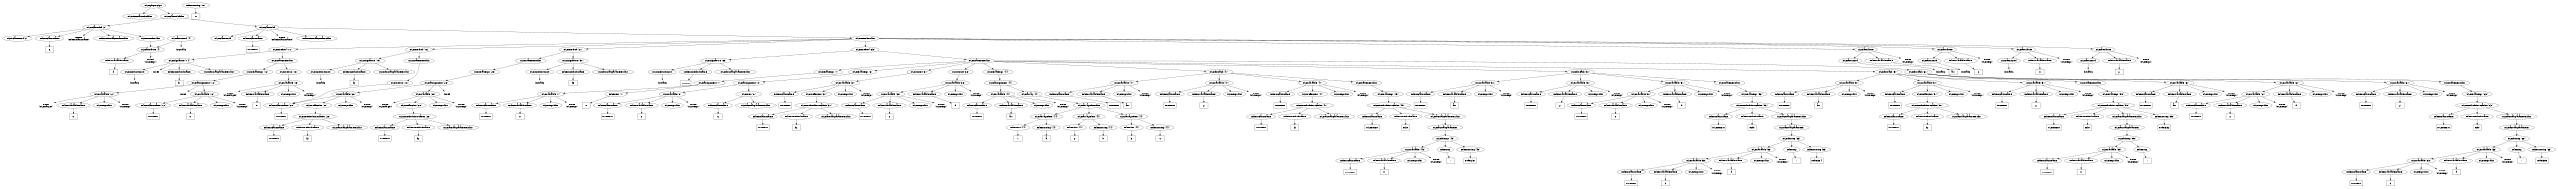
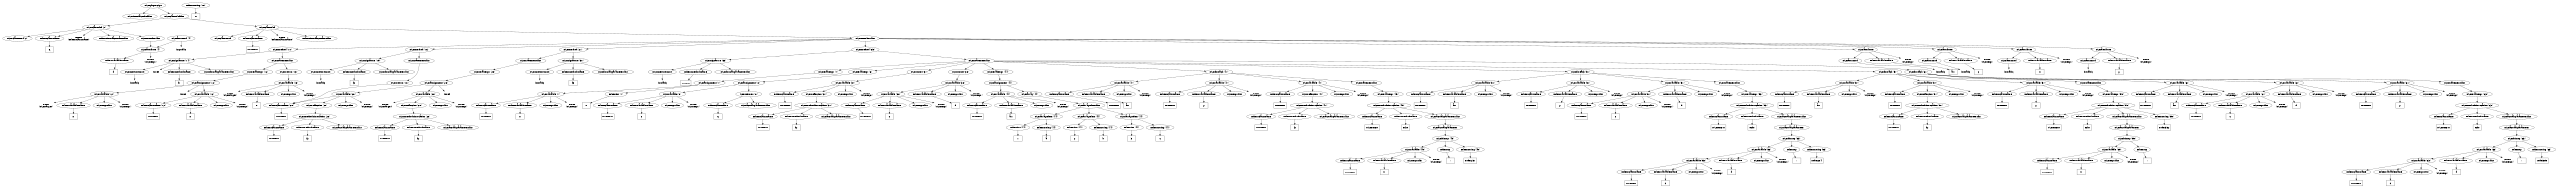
  digraph {
    n1 [label=AST_php_script]
    n2 [label=AST_interface_def_list]
    n3 [label=AST_class_def_list]
    n4 [label="AST_class_def (2)"]
    n5 [label=AST_class_def]
    n6 [label="AST_class_mod (2)"]
    n7 [label=Token_class_name]
    n8 [label="NULL\n(Token_class_name)" shape=plaintext]
    n9 [label=Token_interface_name_list]
    n10 [label=AST_member_list]
    n11 [label=AST_class_mod]
    n12 [label=Token_class_name]
    n13 [label="NULL\n(Token_class_name)" shape=plaintext]
    n14 [label=Token_interface_name_list]
    n15 [label=AST_member_list]
    n16 [label=C shape=box]
    n17 [label="AST_attribute (4)"]
    n18 [label=Token_variable_name]
    n19 [label="NULL\n(AST_expr)" shape=plaintext]
    n20 [label="AST_attr_mod (4)"]
    n21 [label=is_public shape=plaintext]
    n22 [label=d shape=box]
    n23 [label="%MAIN%" shape=box]
    n24 [label="AST_method (10)"]
    n25 [label="AST_method (16)"]
    n26 [label="AST_method (21)"]
    n27 [label="AST_method (65)"]
    n28 [label=AST_attribute]
    n29 [label=AST_attribute]
    n30 [label=AST_attribute]
    n31 [label=AST_attribute]
    n32 [label="AST_signature (14)"]
    n33 [label=AST_statement_list]
    n34 [label="AST_signature (19)"]
    n35 [label=AST_statement_list]
    n36 [label="AST_signature (30)"]
    n37 [label=AST_statement_list]
    n38 [label="AST_signature (65)"]
    n39 [label=AST_statement_list]
    n40 [label=AST_attr_mod]
    n41 [label=Token_variable_name]
    n42 [label="NULL\n(AST_expr)" shape=plaintext]
    n43 [label=AST_attr_mod]
    n44 [label=Token_variable_name]
    n45 [label="NULL\n(AST_expr)" shape=plaintext]
    n46 [label=AST_attr_mod]
    n47 [label=Token_variable_name]
    n48 [label="NULL\n(AST_expr)" shape=plaintext]
    n49 [label=AST_attr_mod]
    n50 [label=Token_variable_name]
    n51 [label="NULL\n(AST_expr)" shape=plaintext]
    n52 [label=AST_method_mod]
    n53 [label=is_ref shape=plaintext]
    n54 [label=Token_method_name]
    n55 [label=AST_formal_parameter_list]
    n56 [label="AST_eval_expr (12)"]
    n57 [label="AST_return (13)"]
    n58 [label=is_static shape=plaintext]
    n59 [label=f1 shape=box]
    n60 [label="AST_assignment (12)"]
    n61 [label="AST_variable (13)"]
    n62 [label="AST_variable (12)"]
    n63 [label=is_ref shape=plaintext]
    n64 [label="AST_variable (12)"]
    n65 [label="NULL\n(AST_target)" shape=plaintext]
    n66 [label=Token_variable_name]
    n67 [label=AST_expr_list]
    n68 [label="NULL\n(AST_expr)" shape=plaintext]
    n69 [label="Token_class_name (12)"]
    n70 [label=Token_variable_name]
    n71 [label=AST_expr_list]
    n72 [label="NULL\n(AST_expr)" shape=plaintext]
    n73 [label=x shape=box]
    n74 [label="%MAIN%" shape=box]
    n75 [label=x shape=box]
    n76 [label="NULL\n(AST_target)" shape=plaintext]
    n77 [label=Token_variable_name]
    n78 [label=AST_expr_list]
    n79 [label="NULL\n(AST_expr)" shape=plaintext]
    n80 [label=x shape=box]
    n81 [label=AST_method_mod]
    n82 [label=Token_method_name]
    n83 [label=AST_formal_parameter_list]
    n84 [label="AST_return (18)"]
    n85 [label=is_static shape=plaintext]
    n86 [label=f2 shape=box]
    n87 [label="Token_class_name (28)"]
    n88 [label="Token_string (18)"]
    n89 [label=x shape=box]
    n90 [label=AST_method_mod]
    n91 [label=Token_method_name]
    n92 [label=AST_formal_parameter_list]
    n93 [label="AST_eval_expr (28)"]
    n94 [label=is_static shape=plaintext]
    n95 [label=f3 shape=box]
    n96 [label="AST_assignment (28)"]
    n97 [label="AST_variable (28)"]
    n98 [label=is_ref shape=plaintext]
    n99 [label="AST_variable (28)"]
    n100 [label="NULL\n(AST_target)" shape=plaintext]
    n101 [label="AST_reflection (28)"]
    n102 [label=AST_expr_list]
    n103 [label="NULL\n(AST_expr)" shape=plaintext]
    n104 [label="AST_reflection (28)"]
    n105 [label=AST_expr_list]
    n106 [label="NULL\n(AST_expr)" shape=plaintext]
    n107 [label="AST_method_invocation (28)"]
    n108 [label=Token_class_name]
    n109 [label=Token_method_name]
    n110 [label=AST_actual_parameter_list]
    n111 [label="%MAIN%" shape=box]
    n112 [label=f2 shape=box]
    n113 [label="%MAIN%" shape=box]
    n114 [label="AST_method_invocation (28)"]
    n115 [label=Token_class_name]
    n116 [label=Token_method_name]
    n117 [label=AST_actual_parameter_list]
    n118 [label="%MAIN%" shape=box]
    n119 [label=f2 shape=box]
    n120 [label=AST_method_mod]
    n121 [label=Token_method_name]
    n122 [label=AST_formal_parameter_list]
    n123 [label="AST_eval_expr (7)"]
    n124 [label="AST_eval_expr (6)"]
    n125 [label="AST_unset (37)"]
    n126 [label="AST_unset (38)"]
    n127 [label="AST_eval_expr (44)"]
    n128 [label="AST_foreach (47)"]
    n129 [label="AST_foreach (51)"]
    n130 [label="AST_foreach (57)"]
    n131 [label="AST_foreach (61)"]
    n132 [label=is_static shape=plaintext]
    n133 [label="%run%" shape=box]
    n134 [label="AST_assignment (7)"]
    n135 [label="AST_assignment (8)"]
    n136 [label="AST_variable (37)"]
    n137 [label="AST_variable (38)"]
    n138 [label="AST_assignment (44)"]
    n139 [label="AST_variable (47)"]
    n140 [label="AST_variable (47)"]
    n141 [label="AST_variable (47)"]
    n142 [label=AST_statement_list]
    n143 [label="AST_variable (51)"]
    n144 [label="AST_variable (51)"]
    n145 [label="AST_variable (51)"]
    n146 [label=AST_statement_list]
    n147 [label="AST_variable (57)"]
    n148 [label="AST_variable (57)"]
    n149 [label="AST_variable (57)"]
    n150 [label=AST_statement_list]
    n151 [label="AST_variable (61)"]
    n152 [label="AST_variable (61)"]
    n153 [label="AST_variable (61)"]
    n154 [label=AST_statement_list]
    n155 [label="AST_variable (7)"]
    n156 [label="Token_int (7)"]
    n157 [label=Token_class_name]
    n158 [label=Token_variable_name]
    n159 [label=AST_expr_list]
    n160 [label="NULL\n(AST_expr)" shape=plaintext]
    n161 [label=0 shape=box]
    n162 [label="%MAIN%" shape=box]
    n163 [label=x shape=box]
    n164 [label="AST_variable (8)"]
-   n165 [label="AST_new (8)"]
+   n165 [label="STDLIB_new (8)"]
    n166 [label=Token_class_name]
    n167 [label=Token_variable_name]
    n168 [label=AST_expr_list]
    n169 [label="NULL\n(AST_expr)" shape=plaintext]
    n170 [label=Token_class_name]
    n171 [label=AST_actual_parameter_list]
    n172 [label="%MAIN%" shape=box]
    n173 [label=c shape=box]
    n174 [label=C shape=box]
    n175 [label=Token_class_name]
    n176 [label="AST_reflection (37)"]
    n177 [label=AST_expr_list]
    n178 [label="NULL\n(AST_expr)" shape=plaintext]
    n179 [label="%MAIN%" shape=box]
    n180 [label="AST_method_invocation (37)"]
    n181 [label=Token_class_name]
    n182 [label=Token_method_name]
    n183 [label=AST_actual_parameter_list]
    n184 [label="%MAIN%" shape=box]
    n185 [label=f2 shape=box]
    n186 [label="AST_variable (38)"]
    n187 [label=Token_variable_name]
    n188 [label=AST_expr_list]
    n189 [label="NULL\n(AST_expr)" shape=plaintext]
    n190 [label=Token_class_name]
    n191 [label=Token_variable_name]
    n192 [label=AST_expr_list]
    n193 [label="NULL\n(AST_expr)" shape=plaintext]
    n194 [label=d shape=box]
    n195 [label="%MAIN%" shape=box]
    n196 [label=c shape=box]
    n197 [label="AST_variable (44)"]
    n198 [label="AST_array (44)"]
    n199 [label=Token_class_name]
    n200 [label=Token_variable_name]
    n201 [label=AST_expr_list]
    n202 [label="NULL\n(AST_expr)" shape=plaintext]
    n203 [label=AST_array_elem_list]
    n204 [label="%MAIN%" shape=box]
    n205 [label=arr shape=box]
    n206 [label="AST_array_elem (44)"]
    n207 [label="AST_array_elem (44)"]
    n208 [label="AST_array_elem (44)"]
    n209 [label="Token_int (44)"]
    n210 [label="Token_string (44)"]
    n211 [label="Token_int (44)"]
    n212 [label="Token_string (44)"]
    n213 [label="Token_int (44)"]
    n214 [label="Token_string (44)"]
    n215 [label=1 shape=box]
    n216 [label=a shape=box]
    n217 [label=2 shape=box]
    n218 [label=b shape=box]
    n219 [label=3 shape=box]
    n220 [label=c shape=box]
    n221 [label=Token_class_name]
    n222 [label=Token_variable_name]
    n223 [label=AST_expr_list]
    n224 [label="NULL\n(AST_expr)" shape=plaintext]
    n225 [label=Token_class_name]
    n226 [label=Token_variable_name]
    n227 [label=AST_expr_list]
    n228 [label="NULL\n(AST_expr)" shape=plaintext]
    n229 [label=Token_class_name]
    n230 [label="AST_reflection (47)"]
    n231 [label=AST_expr_list]
    n232 [label="NULL\n(AST_expr)" shape=plaintext]
    n233 [label="AST_eval_expr (49)"]
    n234 [label="%MAIN%" shape=box]
    n235 [label=arr shape=box]
    n236 [label="%MAIN%" shape=box]
    n237 [label=y shape=box]
    n238 [label="%MAIN%" shape=box]
    n239 [label="AST_method_invocation (47)"]
    n240 [label=Token_class_name]
    n241 [label=Token_method_name]
    n242 [label=AST_actual_parameter_list]
    n243 [label="%MAIN%" shape=box]
    n244 [label=f2 shape=box]
    n245 [label="AST_method_invocation (49)"]
    n246 [label=Token_class_name]
    n247 [label=Token_method_name]
    n248 [label=AST_actual_parameter_list]
    n249 [label="%STDLIB%" shape=box]
    n250 [label=echo shape=box]
    n251 [label=AST_actual_parameter]
    n252 [label="AST_bin_op (49)"]
    n253 [label="AST_variable (49)"]
    n254 [label=Token_op]
    n255 [label="Token_string (49)"]
    n256 [label=Token_class_name]
    n257 [label=Token_variable_name]
    n258 [label=AST_expr_list]
    n259 [label="NULL\n(AST_expr)" shape=plaintext]
    n260 [label="." shape=box]
    node_231 [shape=box]
    n262 [label="%MAIN%" shape=box]
    n263 [label=x shape=box]
    n264 [label=Token_class_name]
    n265 [label=Token_variable_name]
    n266 [label=AST_expr_list]
    n267 [label="NULL\n(AST_expr)" shape=plaintext]
    n268 [label=Token_class_name]
    n269 [label=Token_variable_name]
    n270 [label=AST_expr_list]
    n271 [label="NULL\n(AST_expr)" shape=plaintext]
    n272 [label="AST_variable (51)"]
    n273 [label=Token_variable_name]
    n274 [label=AST_expr_list]
    n275 [label="NULL\n(AST_expr)" shape=plaintext]
    n276 [label="AST_eval_expr (53)"]
    n277 [label="%MAIN%" shape=box]
    n278 [label=arr shape=box]
    n279 [label="%MAIN%" shape=box]
    n280 [label=y shape=box]
    n281 [label=Token_class_name]
    n282 [label=Token_variable_name]
    n283 [label=AST_expr_list]
    n284 [label="NULL\n(AST_expr)" shape=plaintext]
    n285 [label=d shape=box]
    n286 [label="%MAIN%" shape=box]
    n287 [label=c shape=box]
    n288 [label="AST_method_invocation (53)"]
    n289 [label=Token_class_name]
    n290 [label=Token_method_name]
    n291 [label=AST_actual_parameter_list]
    n292 [label="%STDLIB%" shape=box]
    n293 [label=echo shape=box]
    n294 [label=AST_actual_parameter]
    n295 [label="AST_bin_op (53)"]
    n296 [label="AST_variable (53)"]
    n297 [label=Token_op]
    n298 [label="Token_string (53)"]
    n299 [label="AST_variable (53)"]
    n300 [label=Token_variable_name]
    n301 [label=AST_expr_list]
    n302 [label="NULL\n(AST_expr)" shape=plaintext]
    n303 [label="." shape=box]
    node_284 [shape=box]
    n305 [label=Token_class_name]
    n306 [label=Token_variable_name]
    n307 [label=AST_expr_list]
    n308 [label="NULL\n(AST_expr)" shape=plaintext]
    n309 [label=d shape=box]
    n310 [label="%MAIN%" shape=box]
    n311 [label=c shape=box]
    n312 [label=Token_class_name]
    n313 [label=Token_variable_name]
    n314 [label=AST_expr_list]
    n315 [label="NULL\n(AST_expr)" shape=plaintext]
    n316 [label=Token_class_name]
    n317 [label="AST_reflection (57)"]
    n318 [label=AST_expr_list]
    n319 [label="NULL\n(AST_expr)" shape=plaintext]
    n320 [label=Token_class_name]
    n321 [label=Token_variable_name]
    n322 [label=AST_expr_list]
    n323 [label="NULL\n(AST_expr)" shape=plaintext]
    n324 [label="AST_eval_expr (59)"]
    n325 [label="%MAIN%" shape=box]
    n326 [label=arr shape=box]
    n327 [label="%MAIN%" shape=box]
    n328 [label="AST_method_invocation (57)"]
    n329 [label=Token_class_name]
    n330 [label=Token_method_name]
    n331 [label=AST_actual_parameter_list]
    n332 [label="%MAIN%" shape=box]
    n333 [label=f2 shape=box]
    n334 [label="%MAIN%" shape=box]
    n335 [label=y shape=box]
    n336 [label="AST_method_invocation (59)"]
    n337 [label=Token_class_name]
    n338 [label=Token_method_name]
    n339 [label=AST_actual_parameter_list]
    n340 [label="Token_string (59)"]
    n341 [label="%STDLIB%" shape=box]
    n342 [label=echo shape=box]
    n343 [label=AST_actual_parameter]
    n344 [label="AST_bin_op (59)"]
    n345 [label="AST_variable (59)"]
    n346 [label=Token_op]
    n347 [label=Token_class_name]
    n348 [label=Token_variable_name]
    n349 [label=AST_expr_list]
    n350 [label="NULL\n(AST_expr)" shape=plaintext]
    n351 [label="." shape=box]
    node_332 [shape=box]
    n353 [label="%MAIN%" shape=box]
    n354 [label=x shape=box]
    n355 [label=Token_class_name]
    n356 [label=Token_variable_name]
    n357 [label=AST_expr_list]
    n358 [label="NULL\n(AST_expr)" shape=plaintext]
    n359 [label="AST_variable (61)"]
    n360 [label=Token_variable_name]
    n361 [label=AST_expr_list]
    n362 [label="NULL\n(AST_expr)" shape=plaintext]
    n363 [label=Token_class_name]
    n364 [label=Token_variable_name]
    n365 [label=AST_expr_list]
    n366 [label="NULL\n(AST_expr)" shape=plaintext]
    n367 [label="AST_eval_expr (63)"]
    n368 [label="%MAIN%" shape=box]
    n369 [label=arr shape=box]
    n370 [label=Token_class_name]
    n371 [label=Token_variable_name]
    n372 [label=AST_expr_list]
    n373 [label="NULL\n(AST_expr)" shape=plaintext]
    n374 [label=d shape=box]
    n375 [label="%MAIN%" shape=box]
    n376 [label=c shape=box]
    n377 [label="%MAIN%" shape=box]
    n378 [label=y shape=box]
    n379 [label="AST_method_invocation (63)"]
    n380 [label=Token_class_name]
    n381 [label=Token_method_name]
    n382 [label=AST_actual_parameter_list]
    n383 [label="%STDLIB%" shape=box]
    n384 [label=echo shape=box]
    n385 [label=AST_actual_parameter]
    n386 [label="AST_bin_op (63)"]
    n387 [label="AST_variable (63)"]
    n388 [label=Token_op]
    n389 [label="Token_string (63)"]
    n390 [label="AST_variable (63)"]
    n391 [label=Token_variable_name]
    n392 [label=AST_expr_list]
    n393 [label="NULL\n(AST_expr)" shape=plaintext]
    n394 [label="." shape=box]
    node_385 [shape=box]
    n396 [label=Token_class_name]
    n397 [label=Token_variable_name]
    n398 [label=AST_expr_list]
    n399 [label="NULL\n(AST_expr)" shape=plaintext]
    n400 [label=d shape=box]
    n401 [label="%MAIN%" shape=box]
    n402 [label=c shape=box]
    n403 [label=is_static shape=plaintext]
    n404 [label=arr shape=box]
    n405 [label=is_static shape=plaintext]
    n406 [label=c shape=box]
    n407 [label=is_static shape=plaintext]
    n408 [label=x shape=box]
    n409 [label=is_static shape=plaintext]
    n410 [label=y shape=box]
    n1 -> n2
    n1 -> n3
    n3 -> n4
    n3 -> n5
    n4 -> n6
    n4 -> n7
    n4 -> n8
    n4 -> n9
    n4 -> n10
    n5 -> n11
    n5 -> n12
    n5 -> n13
    n5 -> n14
    n5 -> n15
    n7 -> n16
    n10 -> n17
    n12 -> n23
    n15 -> n24
    n15 -> n25
    n15 -> n26
    n15 -> n27
    n15 -> n28
    n15 -> n29
    n15 -> n30
    n15 -> n31
    n17 -> n18
    n17 -> n19
    n18 -> n22
    n20 -> n17
    n20 -> n21
    n24 -> n32
    n24 -> n33
    n25 -> n34
    n25 -> n35
    n26 -> n36
    n26 -> n37
    n27 -> n38
    n27 -> n39
    n28 -> n40
    n28 -> n41
    n28 -> n42
    n29 -> n43
    n29 -> n44
    n29 -> n45
    n30 -> n46
    n30 -> n47
    n30 -> n48
    n31 -> n49
    n31 -> n50
    n31 -> n51
    n32 -> n52
    n32 -> n53
    n32 -> n54
    n32 -> n55
    n33 -> n56
    n33 -> n57
    n34 -> n81
    n34 -> n82
    n34 -> n83
    n35 -> n84
    n36 -> n90
    n36 -> n91
    n36 -> n92
    n37 -> n93
    n38 -> n120
    n38 -> n121
    n38 -> n122
    n39 -> n123
    n39 -> n124
    n39 -> n125
    n39 -> n126
    n39 -> n127
    n39 -> n128
    n39 -> n129
    n39 -> n130
    n39 -> n131
    n40 -> n403
    n41 -> n404
    n43 -> n405
    n44 -> n406
    n46 -> n407
    n47 -> n408
    n49 -> n409
    n50 -> n410
    n52 -> n58
    n54 -> n59
    n56 -> n60
    n57 -> n61
    n60 -> n62
    n60 -> n63
    n60 -> n64
    n61 -> n76
    n61 -> n77
    n61 -> n78
    n61 -> n79
    n62 -> n65
    n62 -> n66
    n62 -> n67
    n62 -> n68
    n64 -> n69
    n64 -> n70
    n64 -> n71
    n64 -> n72
    n66 -> n73
    n69 -> n74
    n70 -> n75
    n77 -> n80
    n81 -> n85
    n82 -> n86
    n84 -> n87
    n87 -> n113
    n88 -> n89
    n90 -> n94
    n91 -> n95
    n93 -> n96
    n96 -> n97
    n96 -> n98
    n96 -> n99
    n97 -> n100
    n97 -> n101
    n97 -> n102
    n97 -> n103
    n99 -> n87
    n99 -> n104
    n99 -> n105
    n99 -> n106
    n101 -> n107
    n104 -> n114
    n107 -> n108
    n107 -> n109
    n107 -> n110
    n108 -> n111
    n109 -> n112
    n114 -> n115
    n114 -> n116
    n114 -> n117
    n115 -> n118
    n116 -> n119
    n120 -> n132
    n121 -> n133
    n123 -> n134
    n124 -> n135
    n125 -> n136
    n126 -> n137
    n127 -> n138
    n128 -> n139
    n128 -> n140
    n128 -> n141
    n128 -> n142
    n129 -> n143
    n129 -> n144
    n129 -> n145
    n129 -> n146
    n130 -> n147
    n130 -> n148
    n130 -> n149
    n130 -> n150
    n131 -> n151
    n131 -> n152
    n131 -> n153
    n131 -> n154
    n134 -> n155
    n134 -> n156
    n135 -> n164
    n135 -> n165
    n136 -> n175
    n136 -> n176
    n136 -> n177
    n136 -> n178
    n137 -> n186
    n137 -> n187
    n137 -> n188
    n137 -> n189
    n138 -> n197
    n138 -> n198
    n139 -> n221
    n139 -> n222
    n139 -> n223
    n139 -> n224
    n140 -> n225
    n140 -> n226
    n140 -> n227
    n140 -> n228
    n141 -> n229
    n141 -> n230
    n141 -> n231
    n141 -> n232
    n142 -> n233
    n143 -> n264
    n143 -> n265
    n143 -> n266
    n143 -> n267
    n144 -> n268
    n144 -> n269
    n144 -> n270
    n144 -> n271
    n145 -> n272
    n145 -> n273
    n145 -> n274
    n145 -> n275
    n146 -> n276
    n147 -> n312
    n147 -> n313
    n147 -> n314
    n147 -> n315
    n148 -> n316
    n148 -> n317
    n148 -> n318
    n148 -> n319
    n149 -> n320
    n149 -> n321
    n149 -> n322
    n149 -> n323
    n150 -> n324
    n151 -> n355
    n151 -> n356
    n151 -> n357
    n151 -> n358
    n152 -> n359
    n152 -> n360
    n152 -> n361
    n152 -> n362
    n153 -> n363
    n153 -> n364
    n153 -> n365
    n153 -> n366
    n154 -> n367
    n155 -> n157
    n155 -> n158
    n155 -> n159
    n155 -> n160
    n156 -> n161
    n157 -> n162
    n158 -> n163
    n164 -> n166
    n164 -> n167
    n164 -> n168
    n164 -> n169
    n165 -> n170
    n165 -> n171
    n166 -> n172
    n167 -> n173
    n170 -> n174
    n175 -> n179
    n176 -> n180
    n180 -> n181
    n180 -> n182
    n180 -> n183
    n181 -> n184
    n182 -> n185
    n186 -> n190
    n186 -> n191
    n186 -> n192
    n186 -> n193
    n187 -> n194
    n190 -> n195
    n191 -> n196
    n197 -> n199
    n197 -> n200
    n197 -> n201
    n197 -> n202
    n198 -> n203
    n199 -> n204
    n200 -> n205
    n203 -> n206
    n203 -> n207
    n203 -> n208
    n206 -> n209
    n206 -> n210
    n207 -> n211
    n207 -> n212
    n208 -> n213
    n208 -> n214
    n209 -> n215
    n210 -> n216
    n211 -> n217
    n212 -> n218
    n213 -> n219
    n214 -> n220
    n221 -> n234
    n222 -> n235
    n225 -> n236
    n226 -> n237
    n229 -> n238
    n230 -> n239
    n233 -> n245
    n239 -> n240
    n239 -> n241
    n239 -> n242
    n240 -> n243
    n241 -> n244
    n245 -> n246
    n245 -> n247
    n245 -> n248
    n246 -> n249
    n247 -> n250
    n248 -> n251
    n251 -> n252
    n252 -> n253
    n252 -> n254
    n252 -> n255
    n253 -> n256
    n253 -> n257
    n253 -> n258
    n253 -> n259
    n254 -> n260
    n255 -> node_231
    n256 -> n262
    n257 -> n263
    n264 -> n277
    n265 -> n278
    n268 -> n279
    n269 -> n280
    n272 -> n281
    n272 -> n282
    n272 -> n283
    n272 -> n284
    n273 -> n285
    n276 -> n288
    n281 -> n286
    n282 -> n287
    n288 -> n289
    n288 -> n290
    n288 -> n291
    n289 -> n292
    n290 -> n293
    n291 -> n294
    n294 -> n295
    n295 -> n296
    n295 -> n297
    n295 -> n298
    n296 -> n299
    n296 -> n300
    n296 -> n301
    n296 -> n302
    n297 -> n303
    n298 -> node_284
    n299 -> n305
    n299 -> n306
    n299 -> n307
    n299 -> n308
    n300 -> n309
    n305 -> n310
    n306 -> n311
    n312 -> n325
    n313 -> n326
    n316 -> n327
    n317 -> n328
    n320 -> n334
    n321 -> n335
    n324 -> n336
    n328 -> n329
    n328 -> n330
    n328 -> n331
    n329 -> n332
    n330 -> n333
    n336 -> n337
    n336 -> n338
    n336 -> n339
    n336 -> n340
    n337 -> n341
    n338 -> n342
    n339 -> n343
    n340 -> node_332
    n343 -> n344
    n344 -> n345
    n344 -> n346
    n345 -> n347
    n345 -> n348
    n345 -> n349
    n345 -> n350
    n346 -> n351
    n347 -> n353
    n348 -> n354
    n355 -> n368
    n356 -> n369
    n359 -> n370
    n359 -> n371
    n359 -> n372
    n359 -> n373
    n360 -> n374
    n363 -> n377
    n364 -> n378
    n367 -> n379
    n370 -> n375
    n371 -> n376
    n379 -> n380
    n379 -> n381
    n379 -> n382
    n380 -> n383
    n381 -> n384
    n382 -> n385
    n385 -> n386
    n386 -> n387
    n386 -> n388
    n386 -> n389
    n387 -> n390
    n387 -> n391
    n387 -> n392
    n387 -> n393
    n388 -> n394
    n389 -> node_385
    n390 -> n396
    n390 -> n397
    n390 -> n398
    n390 -> n399
    n391 -> n400
    n396 -> n401
    n397 -> n402
  }
